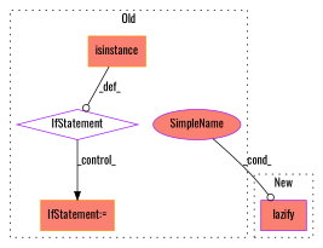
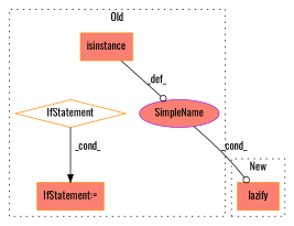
  digraph {
    fontname=Oswald
    node [a=32 color=darkorange fillcolor=salmon fontname=Oswald shape=box style=filled]
    edge [arrowhead=odot fontname=Oswald]
-   n1 [a=25 color=purple fillcolor=white l="4,2" label=IfStatement s="1045,1080" shape=diamond]
+   n1 [a=25 fillcolor=white l="4,2" label=IfStatement s="1045,1080" shape=diamond]
    n2 [a=42 color=purple label=SimpleName shape=ellipse]
    n3 [a=7 l=1 label="IfStatement:=" s=1097]
    n4 [l="11,1" label=isinstance s="1050,1079"]
-   n5 [color=purple l="7,1" label=lazify s="964,1015"]
+   n5 [l="7,1" label=lazify s="964,1015"]
    subgraph cluster_1 {
      label=Old
      style=dotted
      n1
      n2
      n3
      n4
    }
    subgraph cluster_2 {
      label=New
      style=dotted
      n5
    }
-   n1 -> n3 [arrowhead=normal label=_control_]
+   n1 -> n3 [arrowhead=normal label=_cond_]
    n2 -> n5 [label=_cond_]
-   n4 -> n1 [label=_def_]
+   n4 -> n2 [label=_def_]
  }
